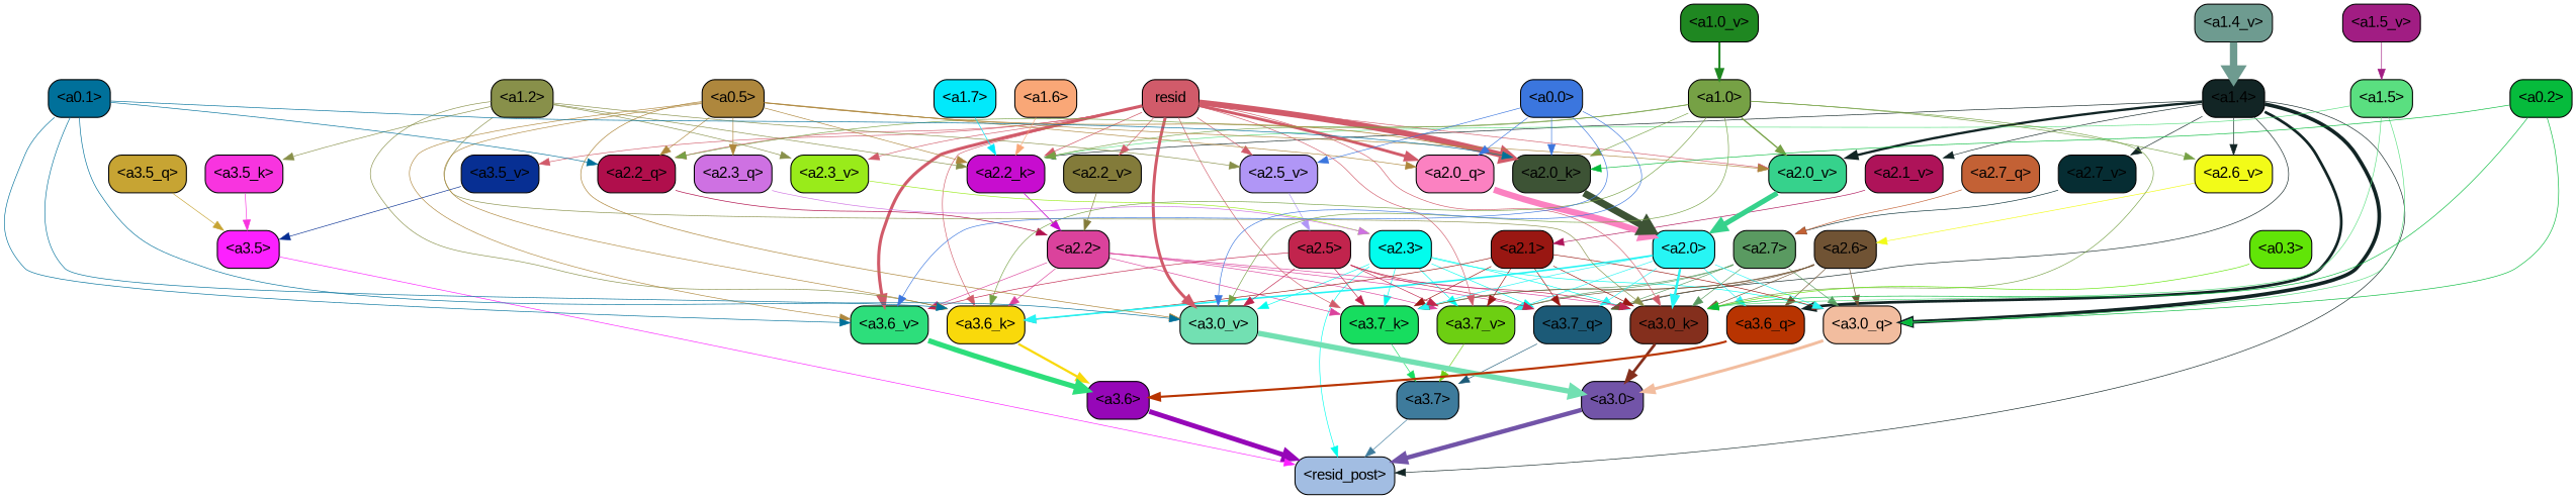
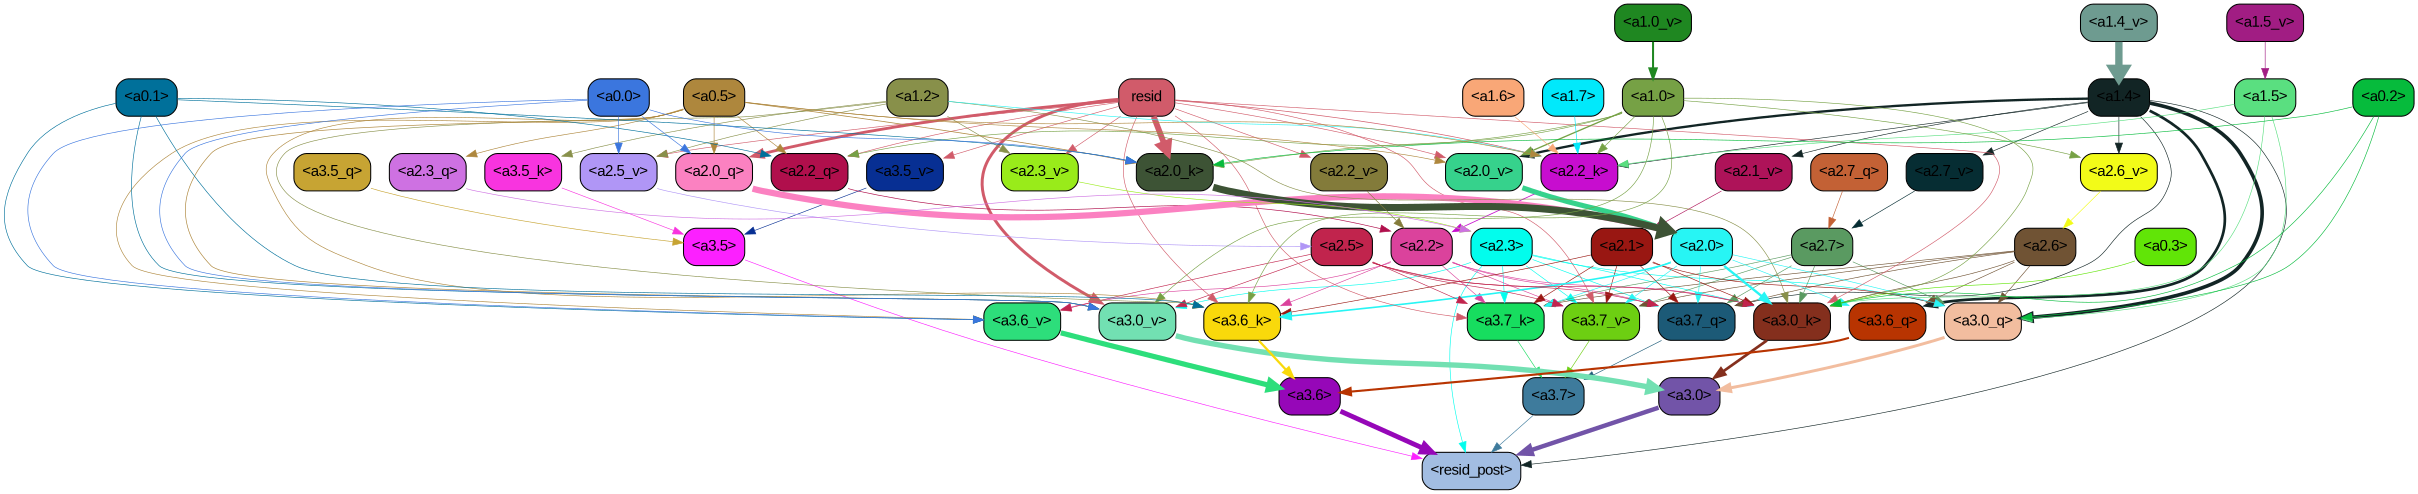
  strict digraph {
    fontname="Liberation Sans"
    splines=true
    node [color=black fontname="Liberation Sans" shape=box style="filled, rounded"]
    edge [color="#d15b6a" fontname="Liberation Sans" penwidth=0.6]
    "<a3.7>" [fillcolor="#3e7b9c"]
    "<resid_post>" [fillcolor="#a2bde2"]
    "<a3.6>" [fillcolor="#9607b8"]
    "<a3.5>" [fillcolor="#fc20ff"]
    "<a3.0>" [fillcolor="#7254a8"]
    "<a2.3>" [fillcolor="#02fded"]
    "<a3.7_q>" [fillcolor="#1c5a77"]
    "<a3.0_q>" [fillcolor="#f2bd9f"]
    "<a3.7_k>" [fillcolor="#17dd5f"]
    "<a3.0_k>" [fillcolor="#842f1d"]
    "<a3.7_v>" [fillcolor="#6dcf12"]
    "<a3.0_v>" [fillcolor="#72e0b2"]
    "<a1.4>" [fillcolor="#122525"]
    "<a3.6_q>" [fillcolor="#b83401"]
    "<a2.2_k>" [fillcolor="#c70dcf"]
    "<a2.7_v>" [fillcolor="#062d33"]
    "<a2.6_v>" [fillcolor="#f2fb18"]
    "<a2.1_v>" [fillcolor="#ae1359"]
    "<a2.0_v>" [fillcolor="#36d28c"]
    "<a2.2>" [fillcolor="#db429c"]
    "<a2.7>" [fillcolor="#5a9a61"]
    "<a2.6>" [fillcolor="#705334"]
    "<a2.1>" [fillcolor="#991712"]
    "<a2.0>" [fillcolor="#27f5f4"]
    "<a3.6_k>" [fillcolor="#f9d90b"]
    "<a3.6_v>" [fillcolor="#2dde7b"]
    "<a3.5_q>" [fillcolor="#c7a433"]
    "<a3.5_k>" [fillcolor="#f834df"]
    "<a3.5_v>" [fillcolor="#072f93"]
    "<a2.5>" [fillcolor="#c1244d"]
    "<a1.5>" [fillcolor="#5adf80"]
    n32 [fillcolor="#d15b6a" label=resid]
    "<a2.2_q>" [fillcolor="#b00f4c"]
    "<a2.0_q>" [fillcolor="#fb81c1"]
    "<a2.0_k>" [fillcolor="#3d5335"]
    "<a2.5_v>" [fillcolor="#b096f6"]
    "<a2.3_v>" [fillcolor="#99eb1a"]
    "<a2.2_v>" [fillcolor="#837b3a"]
    "<a1.2>" [fillcolor="#88904a"]
    "<a1.0>" [fillcolor="#76a145"]
    "<a0.5>" [fillcolor="#ae873d"]
    "<a2.3_q>" [fillcolor="#ce71e2"]
    "<a0.1>" [fillcolor="#00709a"]
    "<a0.3>" [fillcolor="#61e507"]
    "<a0.2>" [fillcolor="#06bb3c"]
    "<a0.0>" [fillcolor="#3b76de"]
    "<a2.7_q>" [fillcolor="#c36135"]
    "<a1.7>" [fillcolor="#01e9fb"]
    "<a1.6>" [fillcolor="#f9a777"]
    "<a1.5_v>" [fillcolor="#a11d83"]
    "<a1.4_v>" [fillcolor="#6e9b90"]
    "<a1.0_v>" [fillcolor="#1f8721"]
    "<a3.7>" -> "<resid_post>" [color="#3e7b9c"]
    "<a3.6>" -> "<resid_post>" [color="#9607b8" penwidth=4.6696330308914185]
    "<a3.5>" -> "<resid_post>" [color="#fc20ff"]
    "<a3.0>" -> "<resid_post>" [color="#7254a8" penwidth=4.282557368278503]
    "<a2.3>" -> "<resid_post>" [color="#02fded"]
    "<a2.3>" -> "<a3.7_q>" [color="#02fded"]
    "<a2.3>" -> "<a3.0_q>" [color="#02fded"]
    "<a2.3>" -> "<a3.7_k>" [color="#02fded"]
    "<a2.3>" -> "<a3.0_k>" [color="#02fded"]
    "<a2.3>" -> "<a3.7_v>" [color="#02fded"]
    "<a2.3>" -> "<a3.0_v>" [color="#02fded"]
    "<a3.7_q>" -> "<a3.7>" [color="#1c5a77"]
    "<a3.0_q>" -> "<a3.0>" [color="#f2bd9f" penwidth=2.8638100624084473]
    "<a3.7_k>" -> "<a3.7>" [color="#17dd5f"]
    "<a3.0_k>" -> "<a3.0>" [color="#842f1d" penwidth=2.6274144649505615]
    "<a3.7_v>" -> "<a3.7>" [color="#6dcf12"]
    "<a3.0_v>" -> "<a3.0>" [color="#72e0b2" penwidth=5.188832879066467]
    "<a1.4>" -> "<resid_post>" [color="#122525"]
    "<a1.4>" -> "<a3.7_q>" [color="#122525"]
    "<a1.4>" -> "<a3.0_q>" [color="#122525" penwidth=3.4971605762839317]
    "<a1.4>" -> "<a3.6_q>" [color="#122525" penwidth=2.6073555648326874]
    "<a1.4>" -> "<a2.2_k>" [color="#122525"]
    "<a1.4>" -> "<a2.7_v>" [color="#122525"]
    "<a1.4>" -> "<a2.6_v>" [color="#122525"]
    "<a1.4>" -> "<a2.1_v>" [color="#122525"]
    "<a1.4>" -> "<a2.0_v>" [color="#122525" penwidth=2.268670678138733]
    "<a3.6_q>" -> "<a3.6>" [color="#b83401" penwidth=2.03758105635643]
    "<a2.2_k>" -> "<a2.2>" [color="#c70dcf" penwidth=0.7764816284179688]
    "<a2.7_v>" -> "<a2.7>" [color="#062d33"]
    "<a2.6_v>" -> "<a2.6>" [color="#f2fb18"]
    "<a2.1_v>" -> "<a2.1>" [color="#ae1359"]
    "<a2.0_v>" -> "<a2.0>" [color="#36d28c" penwidth=4.906715989112854]
    "<a2.2>" -> "<a3.7_q>" [color="#db429c"]
    "<a2.2>" -> "<a3.7_k>" [color="#db429c"]
    "<a2.2>" -> "<a3.0_k>" [color="#db429c"]
    "<a2.2>" -> "<a3.7_v>" [color="#db429c"]
    "<a2.2>" -> "<a3.6_k>" [color="#db429c"]
    "<a2.2>" -> "<a3.6_v>" [color="#db429c"]
    "<a2.7>" -> "<a3.7_q>" [color="#5a9a61"]
    "<a2.7>" -> "<a3.0_q>" [color="#5a9a61"]
    "<a2.7>" -> "<a3.7_k>" [color="#5a9a61"]
    "<a2.7>" -> "<a3.0_k>" [color="#5a9a61"]
    "<a2.7>" -> "<a3.7_v>" [color="#5a9a61"]
    "<a2.6>" -> "<a3.7_q>" [color="#705334"]
    "<a2.6>" -> "<a3.0_q>" [color="#705334"]
    "<a2.6>" -> "<a3.7_k>" [color="#705334"]
    "<a2.6>" -> "<a3.0_k>" [color="#705334"]
    "<a2.6>" -> "<a3.7_v>" [color="#705334"]
    "<a2.6>" -> "<a3.6_q>" [color="#705334"]
    "<a2.1>" -> "<a3.7_q>" [color="#991712"]
    "<a2.1>" -> "<a3.0_q>" [color="#991712"]
    "<a2.1>" -> "<a3.7_k>" [color="#991712"]
    "<a2.1>" -> "<a3.0_k>" [color="#991712"]
    "<a2.1>" -> "<a3.7_v>" [color="#991712"]
    "<a2.1>" -> "<a3.6_k>" [color="#991712"]
    "<a2.0>" -> "<a3.7_q>" [color="#27f5f4"]
    "<a2.0>" -> "<a3.0_q>" [color="#27f5f4"]
    "<a2.0>" -> "<a3.7_k>" [color="#27f5f4"]
    "<a2.0>" -> "<a3.0_k>" [color="#27f5f4" penwidth=2.270527422428131]
    "<a2.0>" -> "<a3.7_v>" [color="#27f5f4"]
    "<a2.0>" -> "<a3.6_q>" [color="#27f5f4"]
    "<a2.0>" -> "<a3.6_k>" [color="#27f5f4" penwidth=1.5568191409111023]
    "<a3.6_k>" -> "<a3.6>" [color="#f9d90b" penwidth=2.174198240041733]
    "<a3.6_v>" -> "<a3.6>" [color="#2dde7b" penwidth=5.002329230308533]
    "<a3.5_q>" -> "<a3.5>" [color="#c7a433"]
    "<a3.5_k>" -> "<a3.5>" [color="#f834df"]
    "<a3.5_v>" -> "<a3.5>" [color="#072f93"]
    "<a2.5>" -> "<a3.7_q>" [color="#c1244d"]
    "<a2.5>" -> "<a3.7_k>" [color="#c1244d"]
    "<a2.5>" -> "<a3.0_k>" [color="#c1244d"]
    "<a2.5>" -> "<a3.7_v>" [color="#c1244d"]
    "<a2.5>" -> "<a3.0_v>" [color="#c1244d"]
    "<a2.5>" -> "<a3.6_v>" [color="#c1244d"]
    "<a1.5>" -> "<a3.0_q>" [color="#5adf80"]
    "<a1.5>" -> "<a3.0_k>" [color="#5adf80"]
    "<a1.5>" -> "<a2.2_k>" [color="#5adf80"]
    n32 -> "<a3.7_k>"
    n32 -> "<a3.0_k>"
    n32 -> "<a3.7_v>"
    n32 -> "<a3.0_v>" [penwidth=2.8686431646347046]
    n32 -> "<a2.2_k>" [penwidth=0.67606520652771]
    n32 -> "<a2.0_v>"
    n32 -> "<a3.6_k>"
-   n32 -> "<a3.6_v>" [penwidth=2.9588699340820312]
    n32 -> "<a3.5_v>"
    n32 -> "<a2.2_q>"
    n32 -> "<a2.0_q>" [penwidth=2.7617180347442627]
    n32 -> "<a2.0_k>" [penwidth=5.615107178688049]
    n32 -> "<a2.5_v>"
    n32 -> "<a2.3_v>"
    n32 -> "<a2.2_v>"
    "<a2.2_q>" -> "<a2.2>" [color="#b00f4c" penwidth=0.6340763568878174]
    "<a2.0_q>" -> "<a2.0>" [color="#fb81c1" penwidth=6.0160088539123535]
    "<a2.0_k>" -> "<a2.0>" [color="#3d5335" penwidth=6.773025274276733]
    "<a2.5_v>" -> "<a2.5>" [color="#b096f6"]
    "<a2.3_v>" -> "<a2.3>" [color="#99eb1a"]
    "<a2.2_v>" -> "<a2.2>" [color="#837b3a"]
    "<a1.2>" -> "<a3.0_k>" [color="#88904a"]
-   "<a1.2>" -> "<a2.2_k>" [color="#88904a"]
+   "<a1.2>" -> "<a2.2_k>" [color="#27f5f4"]
    "<a1.2>" -> "<a3.6_k>" [color="#88904a"]
    "<a1.2>" -> "<a3.5_k>" [color="#88904a"]
    "<a1.2>" -> "<a2.5_v>" [color="#88904a"]
    "<a1.2>" -> "<a2.3_v>" [color="#88904a"]
    "<a1.0>" -> "<a3.0_k>" [color="#76a145"]
    "<a1.0>" -> "<a3.0_v>" [color="#76a145"]
    "<a1.0>" -> "<a2.2_k>" [color="#76a145"]
    "<a1.0>" -> "<a2.6_v>" [color="#76a145"]
    "<a1.0>" -> "<a2.0_v>" [color="#76a145" penwidth=1.27996826171875]
    "<a1.0>" -> "<a3.6_k>" [color="#76a145"]
    "<a1.0>" -> "<a2.2_q>" [color="#76a145"]
    "<a1.0>" -> "<a2.0_k>" [color="#76a145"]
    "<a0.5>" -> "<a3.0_v>" [color="#ae873d" penwidth=0.6421224474906921]
    "<a0.5>" -> "<a2.2_k>" [color="#ae873d"]
    "<a0.5>" -> "<a2.0_v>" [color="#ae873d"]
    "<a0.5>" -> "<a3.6_k>" [color="#ae873d"]
    "<a0.5>" -> "<a3.6_v>" [color="#ae873d"]
    "<a0.5>" -> "<a2.2_q>" [color="#ae873d"]
    "<a0.5>" -> "<a2.0_q>" [color="#ae873d"]
    "<a0.5>" -> "<a2.0_k>" [color="#ae873d" penwidth=0.7151575088500977]
    "<a0.5>" -> "<a2.3_q>" [color="#ae873d"]
    "<a2.3_q>" -> "<a2.3>" [color="#ce71e2"]
    "<a0.1>" -> "<a3.0_v>" [color="#00709a"]
    "<a0.1>" -> "<a3.6_k>" [color="#00709a"]
    "<a0.1>" -> "<a3.6_v>" [color="#00709a"]
    "<a0.1>" -> "<a2.2_q>" [color="#00709a"]
    "<a0.1>" -> "<a2.0_k>" [color="#00709a"]
    "<a0.3>" -> "<a3.0_k>" [color="#61e507"]
    "<a0.2>" -> "<a3.0_q>" [color="#06bb3c"]
    "<a0.2>" -> "<a3.0_k>" [color="#06bb3c"]
    "<a0.2>" -> "<a2.0_k>" [color="#06bb3c"]
    "<a0.0>" -> "<a3.0_v>" [color="#3b76de"]
    "<a0.0>" -> "<a3.6_v>" [color="#3b76de"]
    "<a0.0>" -> "<a2.0_q>" [color="#3b76de"]
    "<a0.0>" -> "<a2.0_k>" [color="#3b76de"]
    "<a0.0>" -> "<a2.5_v>" [color="#3b76de"]
    "<a2.7_q>" -> "<a2.7>" [color="#c36135"]
    "<a1.7>" -> "<a2.2_k>" [color="#01e9fb"]
    "<a1.6>" -> "<a2.2_k>" [color="#f9a777"]
    "<a1.5_v>" -> "<a1.5>" [color="#a11d83"]
    "<a1.4_v>" -> "<a1.4>" [color="#6e9b90" penwidth=7.093163728713989]
    "<a1.0_v>" -> "<a1.0>" [color="#1f8721" penwidth=1.9666723012924194]
  }
